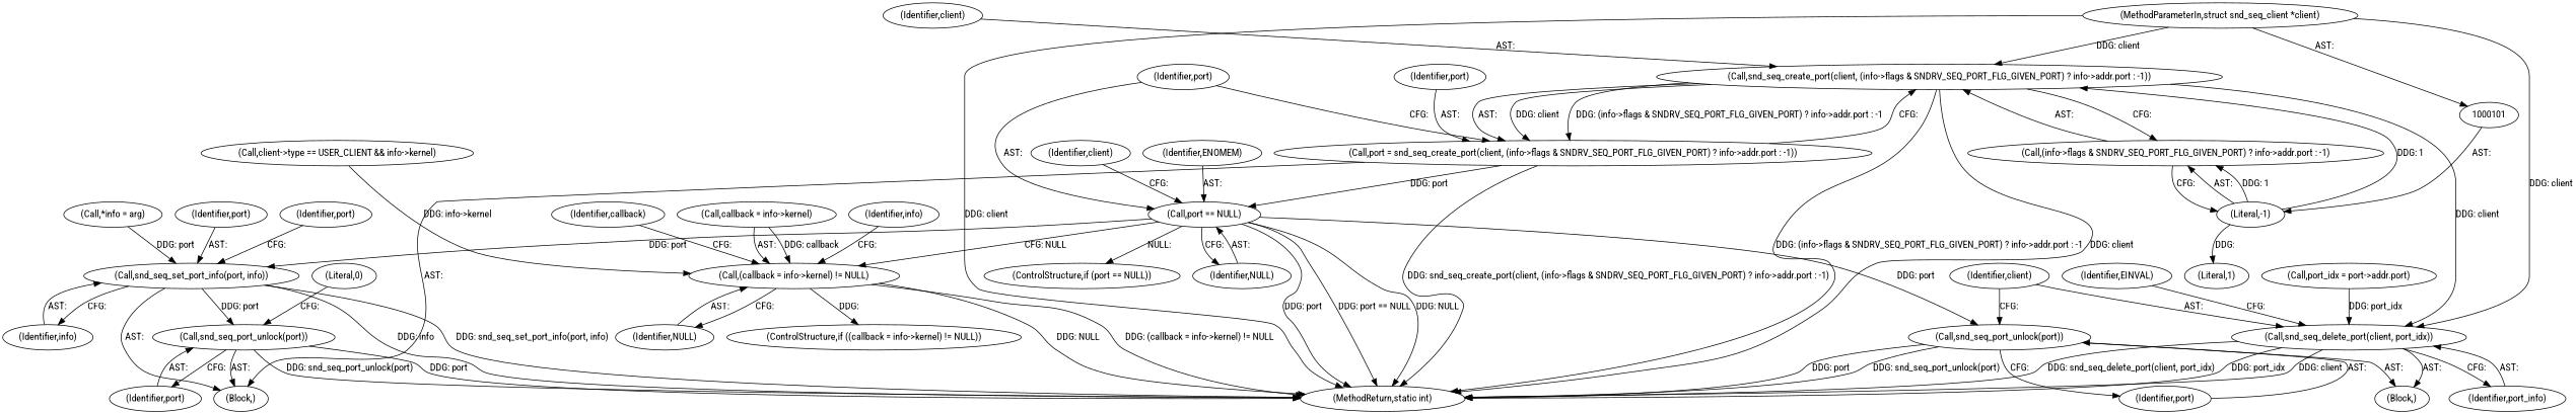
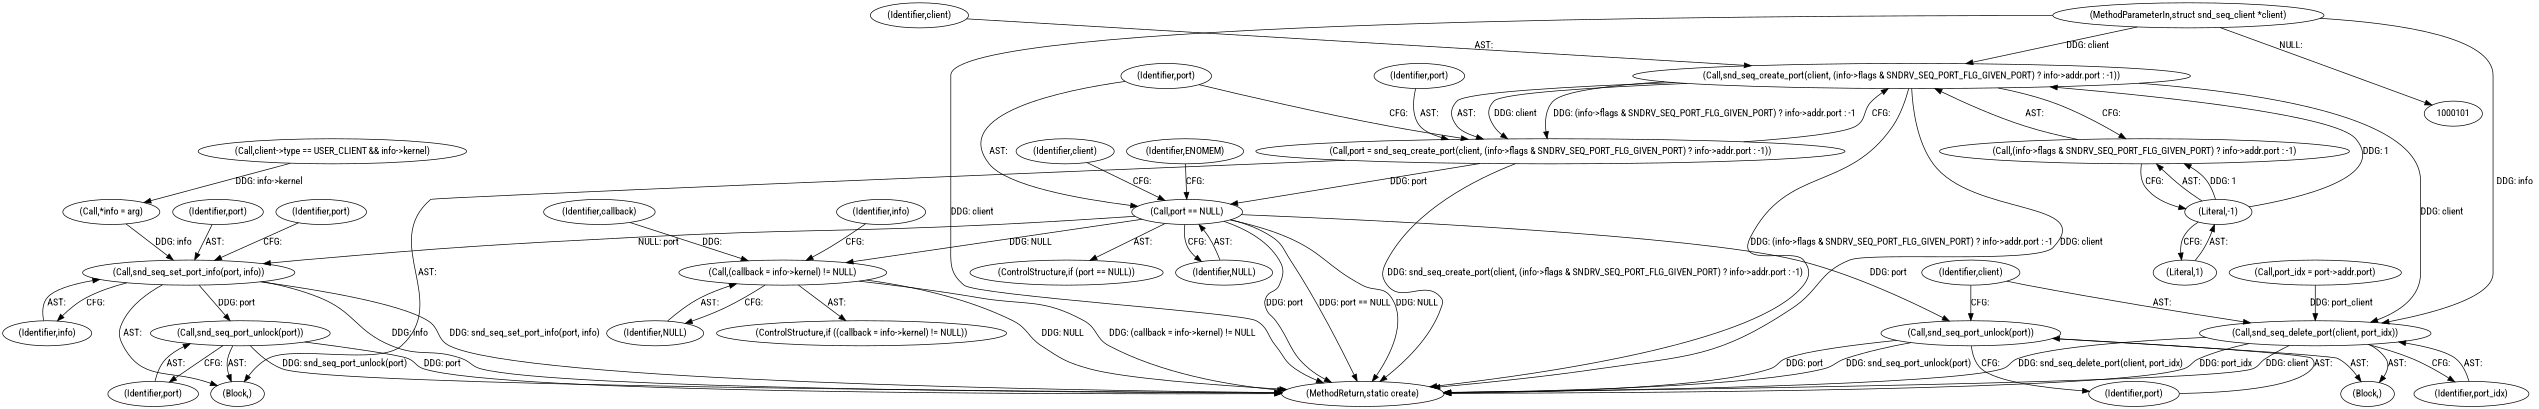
  digraph {
    fontname="Roboto Condensed"
    node [fontname="Roboto Condensed"]
    edge [fontname="Roboto Condensed"]
    n1 [label="(Call,snd_seq_create_port(client, (info->flags & SNDRV_SEQ_PORT_FLG_GIVEN_PORT) ? info->addr.port : -1))"]
    n2 [label="(Call,port = snd_seq_create_port(client, (info->flags & SNDRV_SEQ_PORT_FLG_GIVEN_PORT) ? info->addr.port : -1))"]
    n3 [label="(Call,snd_seq_delete_port(client, port_idx))"]
    n4 [label="(Call,(info->flags & SNDRV_SEQ_PORT_FLG_GIVEN_PORT) ? info->addr.port : -1)"]
-   n5 [label="(MethodReturn,static int)"]
+   n5 [label="(MethodReturn,static create)"]
    n6 [label="(Call,port == NULL)"]
    n7 [label="(Block,)"]
    n8 [label="(Block,)"]
-   n9 [label="(Identifier,port_info)"]
+   n9 [label="(Identifier,port_idx)"]
    n10 [label="(Literal,-1)"]
    n11 [label="(MethodParameterIn,struct snd_seq_client *client)"]
    1000101
    n13 [label="(Literal,1)"]
    n14 [label="(Call,snd_seq_port_unlock(port))"]
    n15 [label="(Call,(callback = info->kernel) != NULL)"]
    n16 [label="(Call,snd_seq_set_port_info(port, info))"]
    n17 [label="(Identifier,NULL)"]
    n18 [label="(ControlStructure,if (port == NULL))"]
    n19 [label="(Identifier,port)"]
    n20 [label="(Identifier,NULL)"]
    n21 [label="(ControlStructure,if ((callback = info->kernel) != NULL))"]
    n22 [label="(Call,snd_seq_port_unlock(port))"]
    n23 [label="(Identifier,info)"]
    n24 [label="(Identifier,port)"]
    n25 [label="(Call,client->type == USER_CLIENT && info->kernel)"]
-   n26 [label="(Literal,0)"]
    n27 [label="(Identifier,port)"]
    n28 [label="(Identifier,client)"]
    n29 [label="(Identifier,client)"]
-   n30 [label="(Identifier,EINVAL)"]
    n31 [label="(Identifier,ENOMEM)"]
    n32 [label="(Identifier,port)"]
    n33 [label="(Call,*info = arg)"]
    n34 [label="(Identifier,client)"]
    n35 [label="(Identifier,info)"]
    n36 [label="(Call,port_idx = port->addr.port)"]
    n37 [label="(Identifier,callback)"]
    n38 [label="(Identifier,port)"]
-   n39 [label="(Call,callback = info->kernel)"]
    n40 [label="(Identifier,port)"]
    n1 -> n2 [label="AST: "]
    n1 -> n2 [label="DDG: client"]
    n1 -> n2 [label="DDG: (info->flags & SNDRV_SEQ_PORT_FLG_GIVEN_PORT) ? info->addr.port : -1"]
    n1 -> n3 [label="DDG: client"]
    n1 -> n4 [label="CFG: "]
    n1 -> n5 [label="DDG: (info->flags & SNDRV_SEQ_PORT_FLG_GIVEN_PORT) ? info->addr.port : -1"]
    n1 -> n5 [label="DDG: client"]
    n2 -> n1 [label="CFG: "]
    n2 -> n5 [label="DDG: snd_seq_create_port(client, (info->flags & SNDRV_SEQ_PORT_FLG_GIVEN_PORT) ? info->addr.port : -1)"]
    n2 -> n6 [label="DDG: port"]
    n2 -> n7 [label="AST: "]
    n3 -> n5 [label="DDG: snd_seq_delete_port(client, port_idx)"]
    n3 -> n5 [label="DDG: port_idx"]
    n3 -> n5 [label="DDG: client"]
    n3 -> n8 [label="AST: "]
    n3 -> n9 [label="CFG: "]
    n4 -> n1 [label="AST: "]
    n4 -> n10 [label="CFG: "]
    n6 -> n5 [label="DDG: port"]
    n6 -> n5 [label="DDG: port == NULL"]
    n6 -> n5 [label="DDG: NULL"]
    n6 -> n14 [label="DDG: port"]
-   n6 -> n15 [label="CFG: NULL"]
-   n6 -> n16 [label="DDG: port"]
+   n6 -> n15 [label="DDG: NULL"]
+   n6 -> n16 [label="NULL: port"]
    n6 -> n17 [label="CFG: "]
-   n6 -> n18 [label="NULL: "]
+   n6 -> n18 [label="AST: "]
    n9 -> n3 [label="AST: "]
    n10 -> n1 [label="DDG: 1"]
    n10 -> n4 [label="AST: "]
    n10 -> n4 [label="DDG: 1"]
-   n10 -> n13 [label="DDG: "]
+   n10 -> n13 [label="CFG: "]
    n11 -> n1 [label="DDG: client"]
-   n11 -> n3 [label="DDG: client"]
+   n11 -> n3 [label="DDG: info"]
    n11 -> n5 [label="DDG: client"]
-   n11 -> 1000101 [label="AST: "]
-   1000101 -> n10 [label="AST: "]
+   n11 -> 1000101 [label="NULL: "]
+   n13 -> n10 [label="AST: "]
    n14 -> n5 [label="DDG: port"]
    n14 -> n5 [label="DDG: snd_seq_port_unlock(port)"]
    n14 -> n8 [label="AST: "]
    n14 -> n19 [label="CFG: "]
    n15 -> n5 [label="DDG: NULL"]
    n15 -> n5 [label="DDG: (callback = info->kernel) != NULL"]
    n15 -> n20 [label="CFG: "]
-   n15 -> n21 [label="DDG: "]
+   n15 -> n21 [label="AST: "]
    n16 -> n5 [label="DDG: info"]
    n16 -> n5 [label="DDG: snd_seq_set_port_info(port, info)"]
    n16 -> n7 [label="AST: "]
    n16 -> n22 [label="DDG: port"]
    n16 -> n23 [label="CFG: "]
    n17 -> n6 [label="AST: "]
    n19 -> n14 [label="AST: "]
    n20 -> n15 [label="AST: "]
    n22 -> n5 [label="DDG: snd_seq_port_unlock(port)"]
    n22 -> n5 [label="DDG: port"]
    n22 -> n7 [label="AST: "]
    n22 -> n24 [label="CFG: "]
    n23 -> n16 [label="AST: "]
    n24 -> n22 [label="AST: "]
-   n25 -> n15 [label="DDG: info->kernel"]
-   n26 -> n22 [label="CFG: "]
+   n25 -> n33 [label="DDG: info->kernel"]
    n27 -> n2 [label="AST: "]
    n28 -> n6 [label="CFG: "]
    n29 -> n3 [label="AST: "]
    n29 -> n14 [label="CFG: "]
-   n30 -> n3 [label="CFG: "]
-   n31 -> n6 [label="AST: "]
+   n31 -> n6 [label="CFG: "]
    n32 -> n16 [label="CFG: "]
-   n33 -> n16 [label="DDG: port"]
+   n33 -> n16 [label="DDG: info"]
    n34 -> n1 [label="AST: "]
    n35 -> n15 [label="CFG: "]
-   n36 -> n3 [label="DDG: port_idx"]
-   n37 -> n15 [label="CFG: "]
+   n36 -> n3 [label="DDG: port_client"]
+   n37 -> n15 [label="DDG: "]
    n38 -> n16 [label="AST: "]
-   n39 -> n15 [label="AST: "]
-   n39 -> n15 [label="DDG: callback"]
    n40 -> n2 [label="CFG: "]
    n40 -> n6 [label="AST: "]
  }
